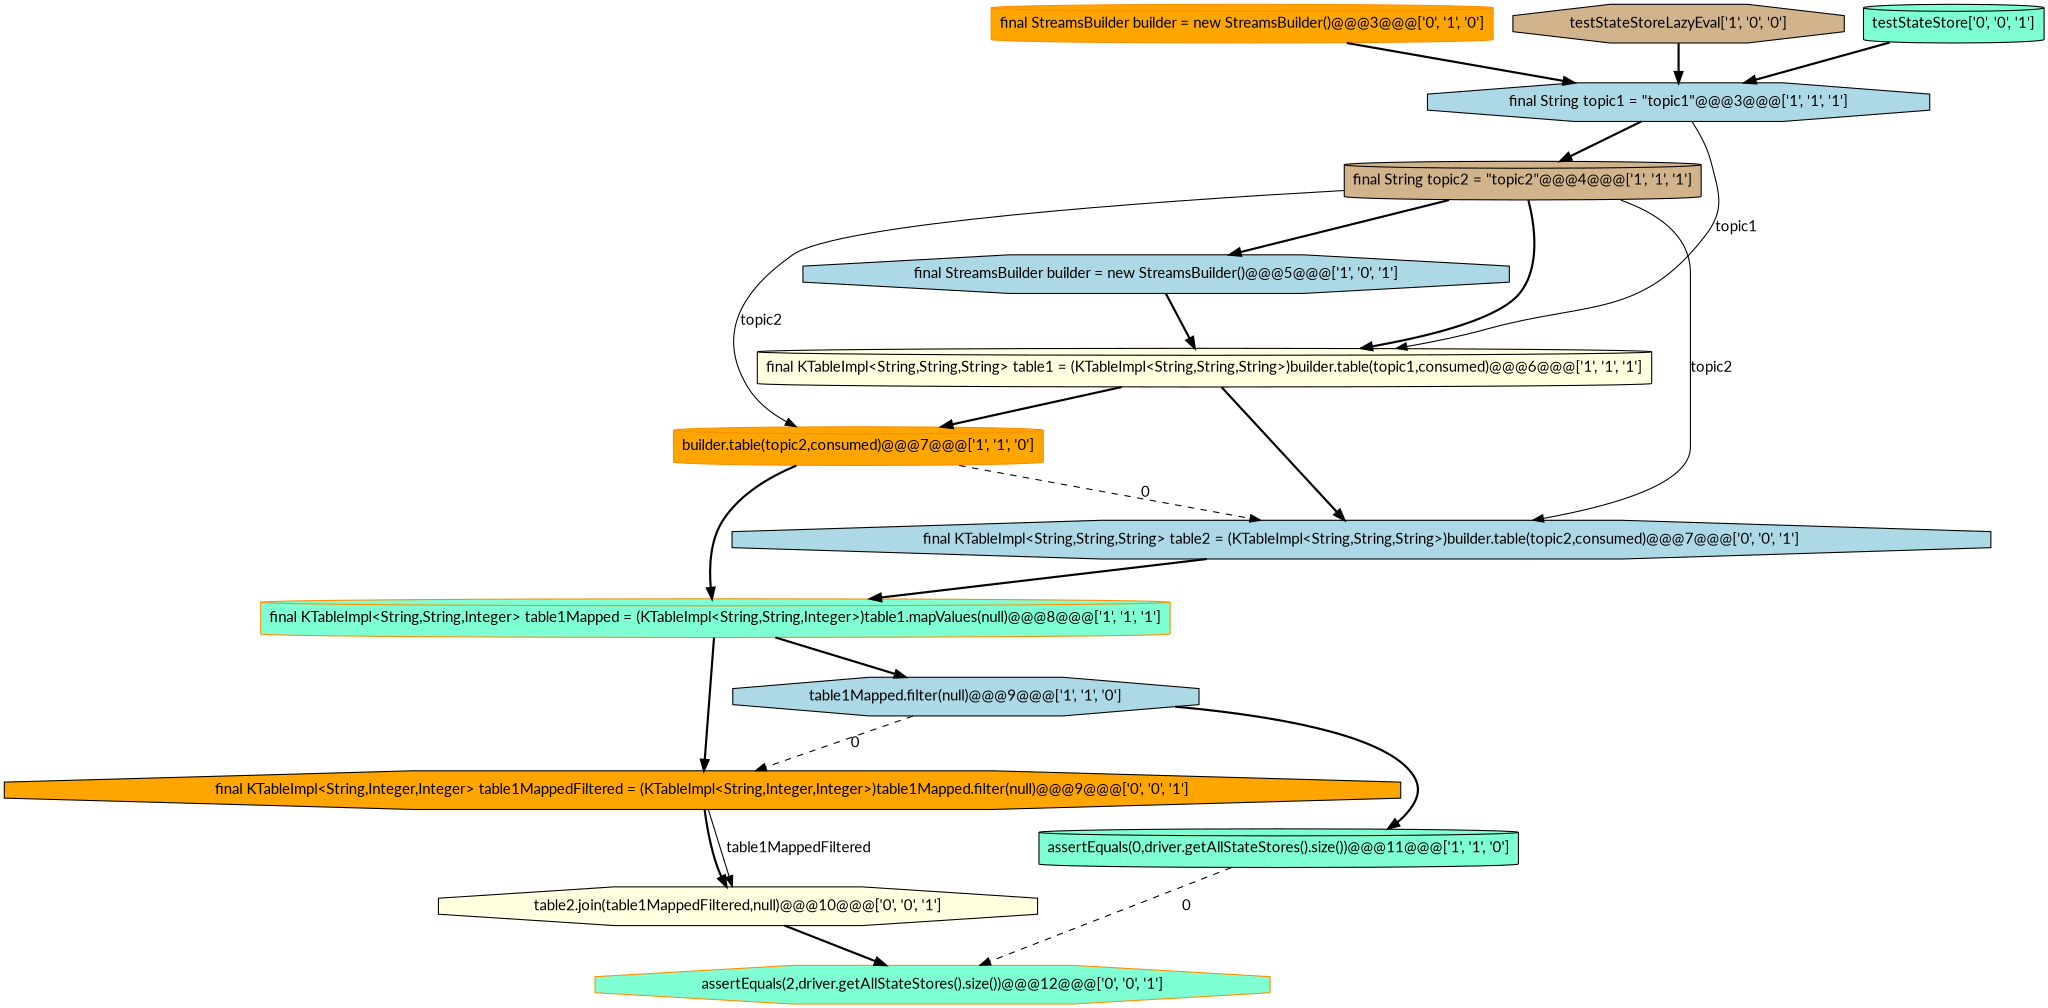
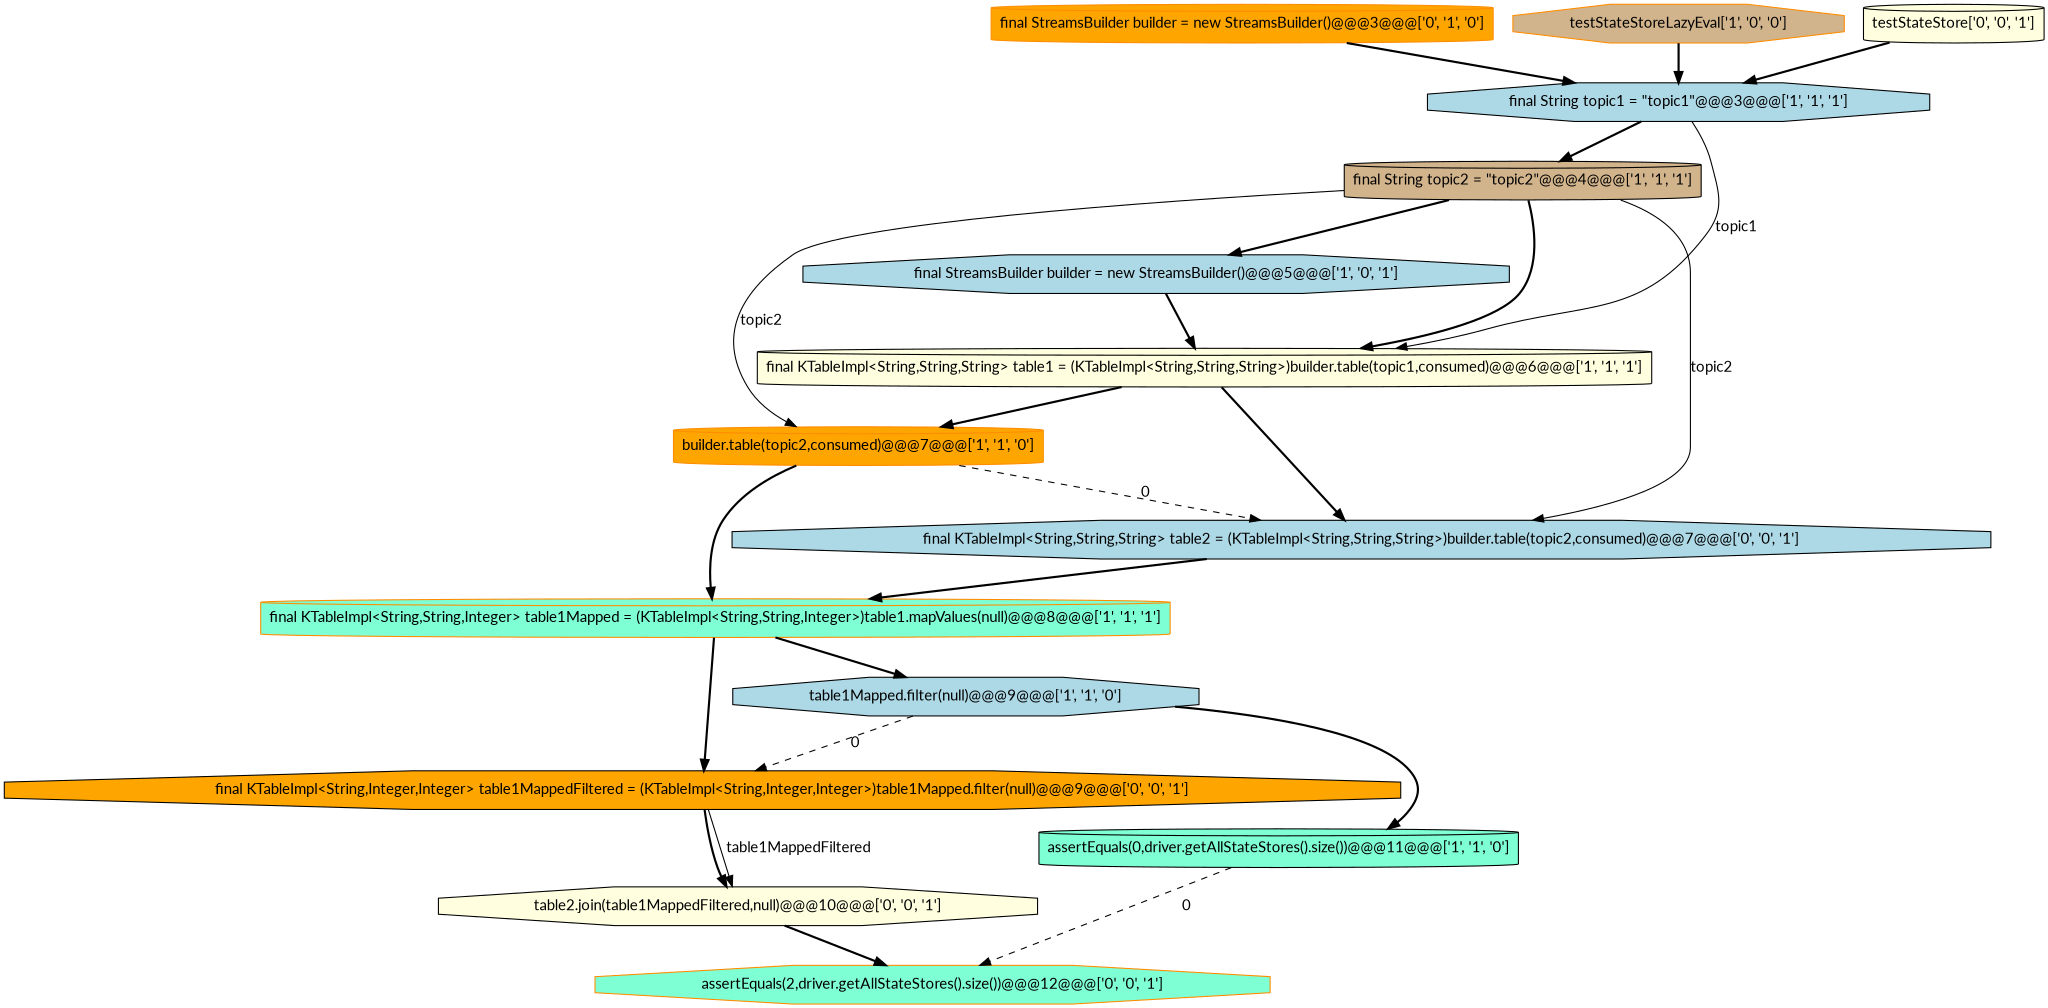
  digraph {
    fontname=Lato
    node [color=black fillcolor=lightblue fontname=Lato shape=octagon style=filled]
    edge [fontname=Lato style=bold]
    n1 [color=darkorange fillcolor=orange label="final StreamsBuilder builder = new StreamsBuilder()@@@3@@@['0', '1', '0']" shape=cylinder]
    n2 [label="final String topic1 = \"topic1\"@@@3@@@['1', '1', '1']"]
    n3 [fillcolor=lightyellow label="final KTableImpl<String,String,String> table1 = (KTableImpl<String,String,String>)builder.table(topic1,consumed)@@@6@@@['1', '1', '1']" shape=cylinder]
    n4 [fillcolor=tan label="final String topic2 = \"topic2\"@@@4@@@['1', '1', '1']" shape=cylinder]
-   n5 [fillcolor=tan label="testStateStoreLazyEval['1', '0', '0']"]
-   n6 [fillcolor=aquamarine label="testStateStore['0', '0', '1']" shape=cylinder]
+   n5 [color=darkorange fillcolor=tan label="testStateStoreLazyEval['1', '0', '0']"]
+   n6 [fillcolor=lightyellow label="testStateStore['0', '0', '1']" shape=cylinder]
    n7 [color=darkorange fillcolor=aquamarine label="assertEquals(2,driver.getAllStateStores().size())@@@12@@@['0', '0', '1']"]
    n8 [label="final StreamsBuilder builder = new StreamsBuilder()@@@5@@@['1', '0', '1']"]
    n9 [color=darkorange fillcolor=orange label="builder.table(topic2,consumed)@@@7@@@['1', '1', '0']" shape=cylinder]
    n10 [label="final KTableImpl<String,String,String> table2 = (KTableImpl<String,String,String>)builder.table(topic2,consumed)@@@7@@@['0', '0', '1']"]
    n11 [color=darkorange fillcolor=aquamarine label="final KTableImpl<String,String,Integer> table1Mapped = (KTableImpl<String,String,Integer>)table1.mapValues(null)@@@8@@@['1', '1', '1']" shape=cylinder]
    n12 [fillcolor=orange label="final KTableImpl<String,Integer,Integer> table1MappedFiltered = (KTableImpl<String,Integer,Integer>)table1Mapped.filter(null)@@@9@@@['0', '0', '1']"]
    n13 [label="table1Mapped.filter(null)@@@9@@@['1', '1', '0']"]
    n14 [fillcolor=lightyellow label="table2.join(table1MappedFiltered,null)@@@10@@@['0', '0', '1']"]
    n15 [fillcolor=aquamarine label="assertEquals(0,driver.getAllStateStores().size())@@@11@@@['1', '1', '0']" shape=cylinder]
    n1 -> n2
    n2 -> n3 [label=topic1 style=solid]
    n2 -> n4
    n3 -> n9
    n3 -> n10
    n4 -> n3
    n4 -> n8
    n4 -> n9 [label=topic2 style=solid]
    n4 -> n10 [label=topic2 style=solid]
    n5 -> n2
    n6 -> n2
    n8 -> n3
    n9 -> n10 [label=0 style=dashed]
    n9 -> n11
    n10 -> n11
    n11 -> n12
    n11 -> n13
    n12 -> n14
    n12 -> n14 [label=table1MappedFiltered style=solid]
    n13 -> n12 [label=0 style=dashed]
    n13 -> n15
    n14 -> n7
    n15 -> n7 [label=0 style=dashed]
  }
